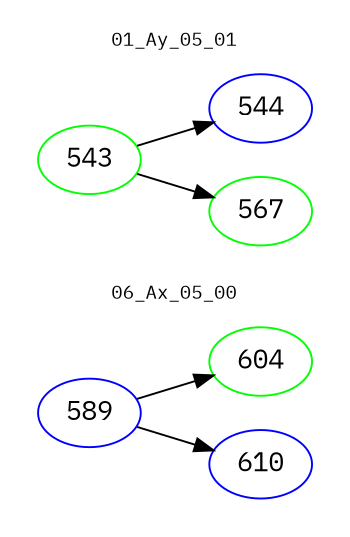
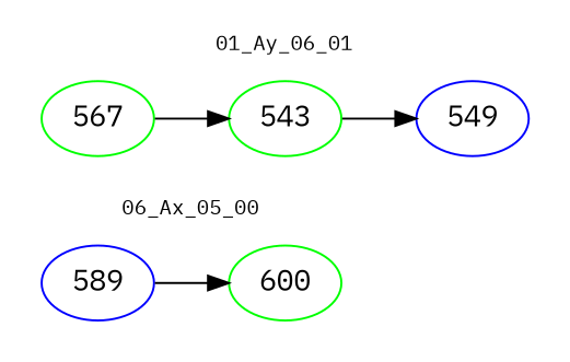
  digraph {
    fontname="IBM Plex Mono"
    rankdir=LR
    node [color=blue fontname="IBM Plex Mono"]
    edge [color=black fontname="IBM Plex Mono"]
    n1 [label=589]
-   n2 [label=610]
-   n3 [color=green label=604]
+   n3 [color=green label=600]
    n4 [color=green label=543]
    n5 [color=green label=567]
-   n6 [label=544]
+   n6 [label=549]
    subgraph cluster_1 {
      color=white
      fontsize=10
      label="06_Ax_05_00"
      n1
-     n2
      n3
    }
    subgraph cluster_2 {
      color=white
      fontsize=10
-     label="01_Ay_05_01"
+     label="01_Ay_06_01"
      n4
      n5
      n6
    }
-   n1 -> n2
    n1 -> n3
-   n4 -> n5
+   n5 -> n4
    n4 -> n6
  }
